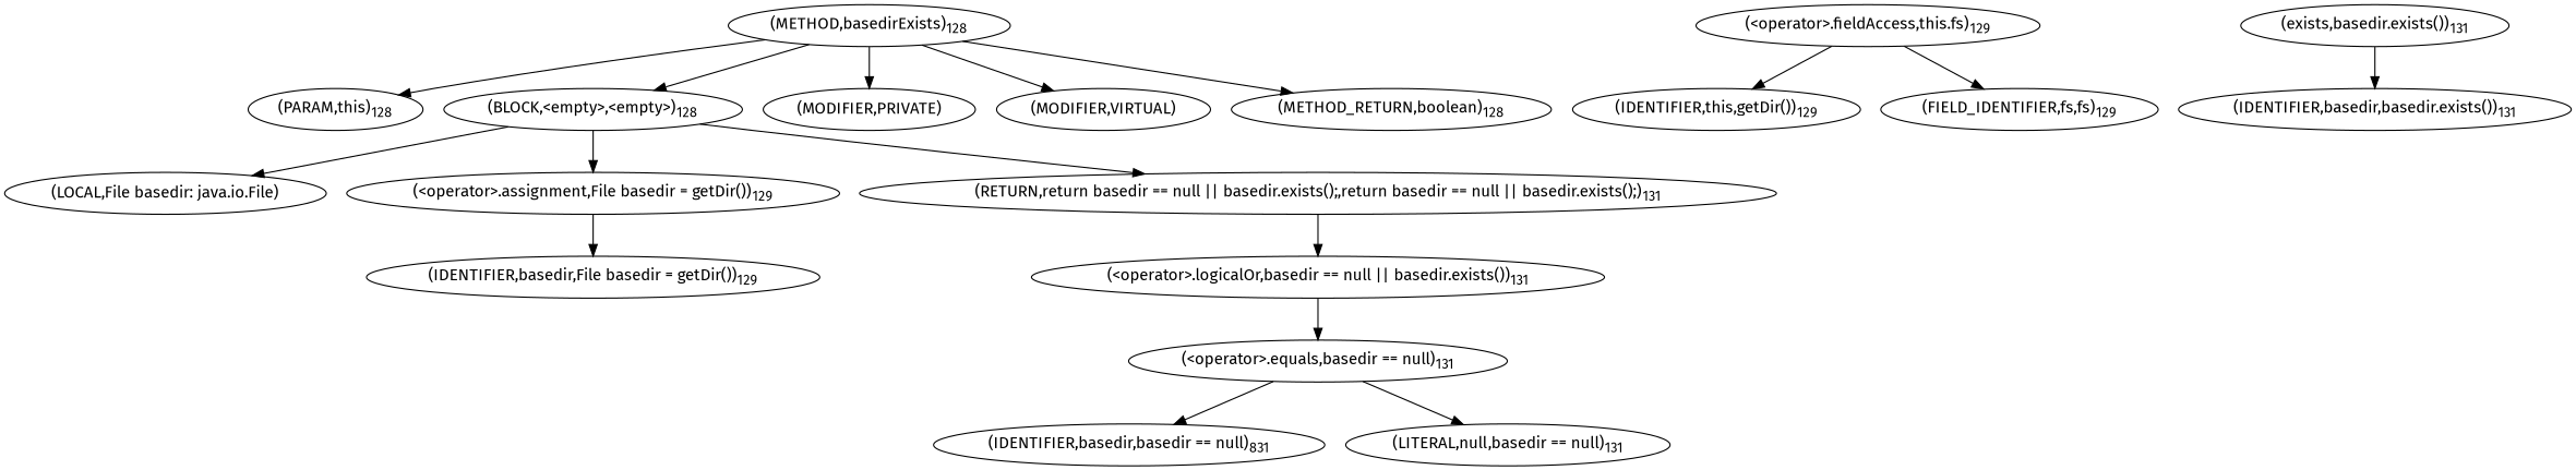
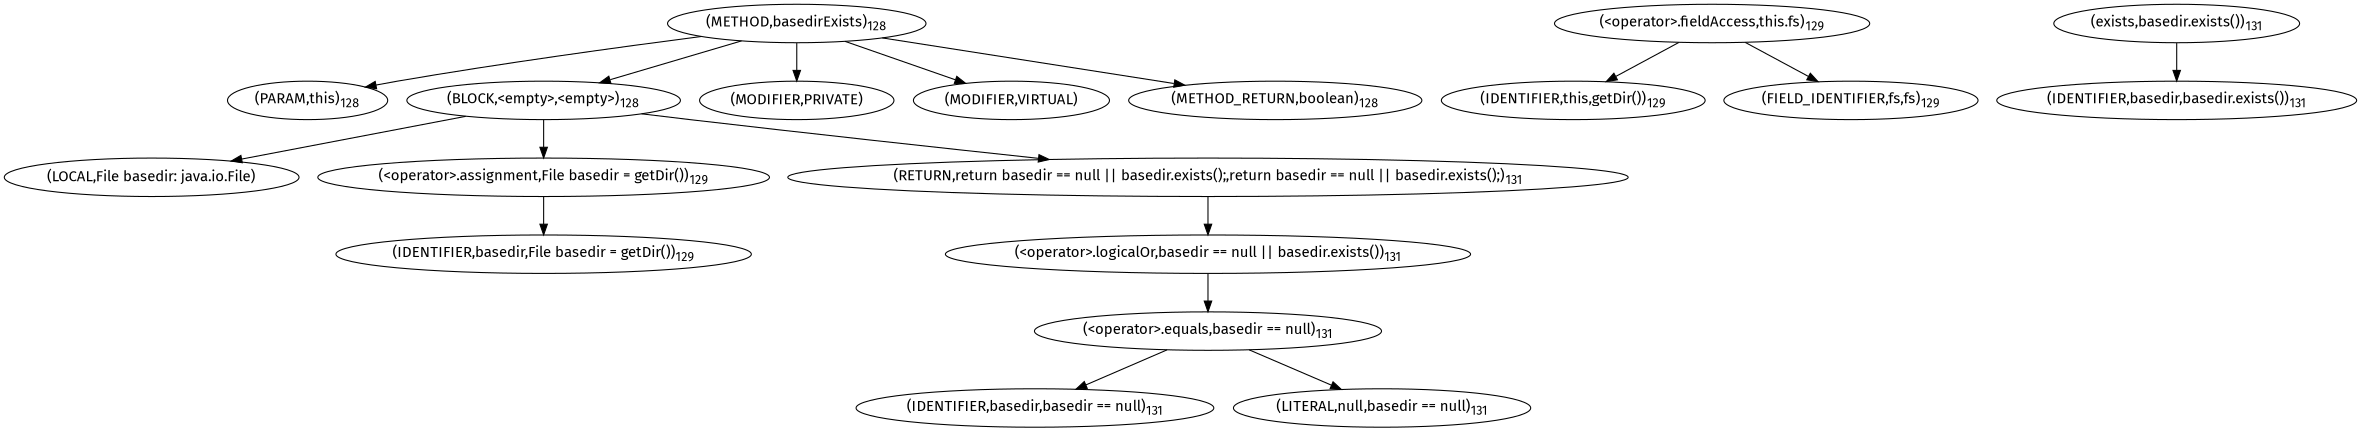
  digraph {
    fontname="Fira Sans"
    node [fontname="Fira Sans"]
    edge [fontname="Fira Sans"]
    n1 [label=<(METHOD,basedirExists)<SUB>128</SUB>>]
    n2 [label=<(PARAM,this)<SUB>128</SUB>>]
    n3 [label=<(BLOCK,&lt;empty&gt;,&lt;empty&gt;)<SUB>128</SUB>>]
    n4 [label=<(MODIFIER,PRIVATE)>]
    n5 [label=<(MODIFIER,VIRTUAL)>]
    n6 [label=<(METHOD_RETURN,boolean)<SUB>128</SUB>>]
    n7 [label=<(LOCAL,File basedir: java.io.File)>]
    n8 [label=<(&lt;operator&gt;.assignment,File basedir = getDir())<SUB>129</SUB>>]
    n9 [label=<(RETURN,return basedir == null || basedir.exists();,return basedir == null || basedir.exists();)<SUB>131</SUB>>]
    n10 [label=<(IDENTIFIER,basedir,File basedir = getDir())<SUB>129</SUB>>]
    n11 [label=<(&lt;operator&gt;.logicalOr,basedir == null || basedir.exists())<SUB>131</SUB>>]
    n12 [label=<(&lt;operator&gt;.fieldAccess,this.fs)<SUB>129</SUB>>]
    n13 [label=<(IDENTIFIER,this,getDir())<SUB>129</SUB>>]
    n14 [label=<(FIELD_IDENTIFIER,fs,fs)<SUB>129</SUB>>]
    n15 [label=<(&lt;operator&gt;.equals,basedir == null)<SUB>131</SUB>>]
-   n16 [label=<(IDENTIFIER,basedir,basedir == null)<SUB>831</SUB>>]
+   n16 [label=<(IDENTIFIER,basedir,basedir == null)<SUB>131</SUB>>]
    n17 [label=<(LITERAL,null,basedir == null)<SUB>131</SUB>>]
    n18 [label=<(exists,basedir.exists())<SUB>131</SUB>>]
    n19 [label=<(IDENTIFIER,basedir,basedir.exists())<SUB>131</SUB>>]
    n1 -> n2
    n1 -> n3
    n1 -> n4
    n1 -> n5
    n1 -> n6
    n3 -> n7
    n3 -> n8
    n3 -> n9
    n8 -> n10
    n9 -> n11
    n11 -> n15
    n12 -> n13
    n12 -> n14
    n15 -> n16
    n15 -> n17
    n18 -> n19
  }
